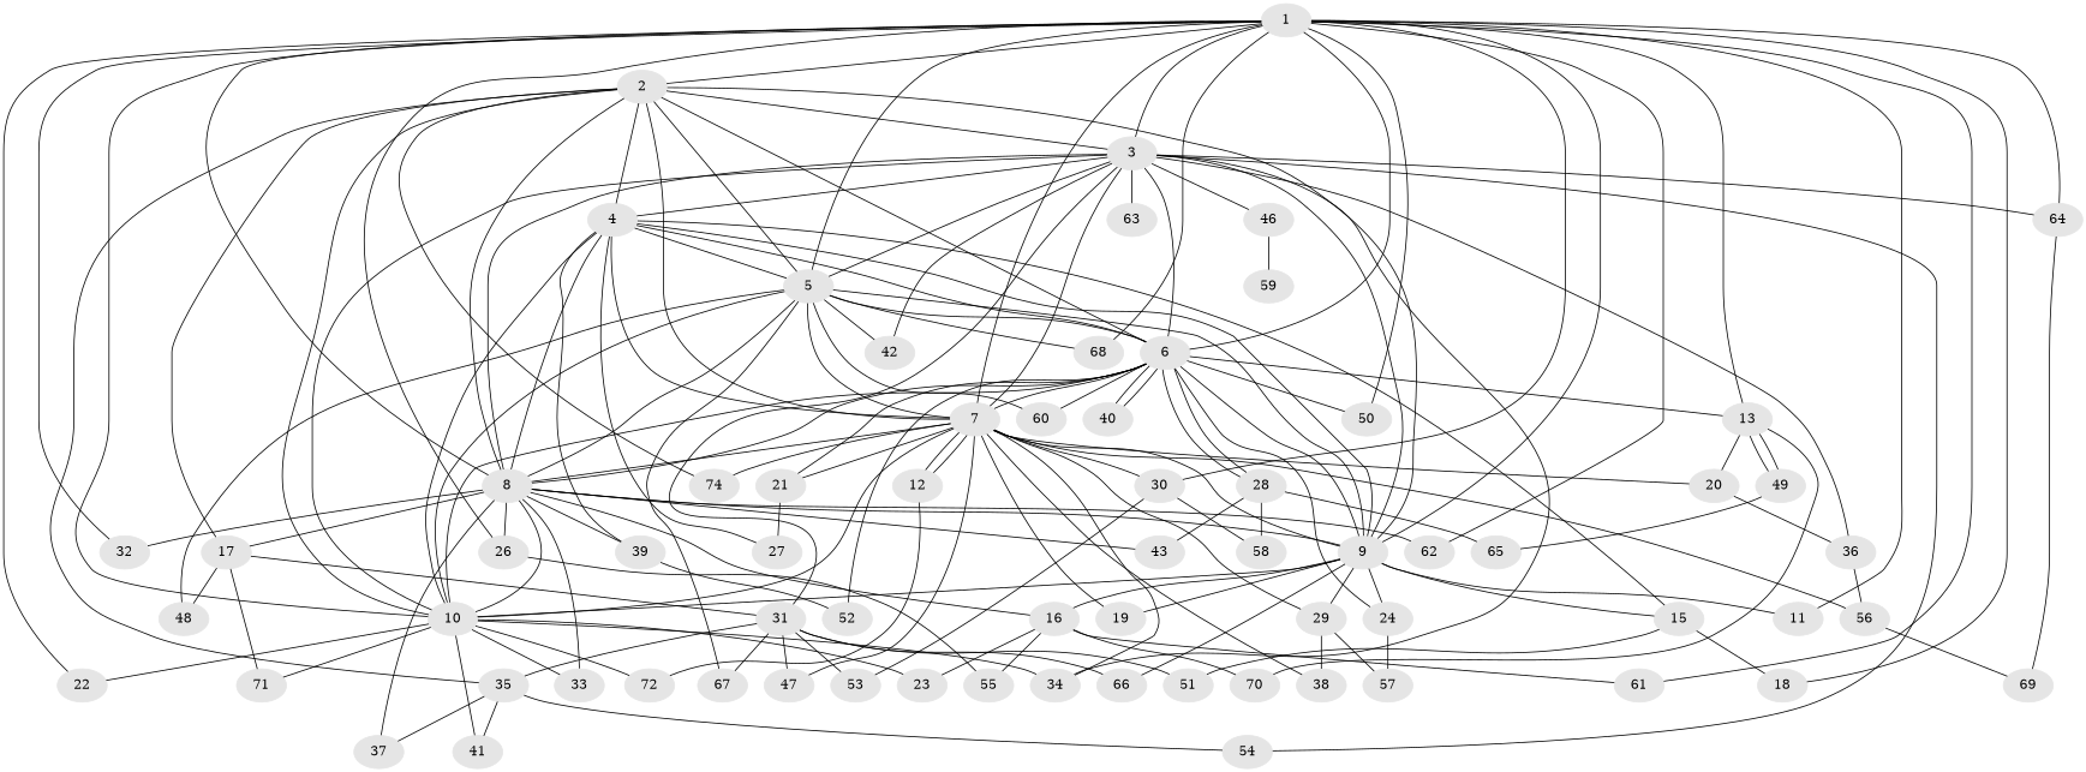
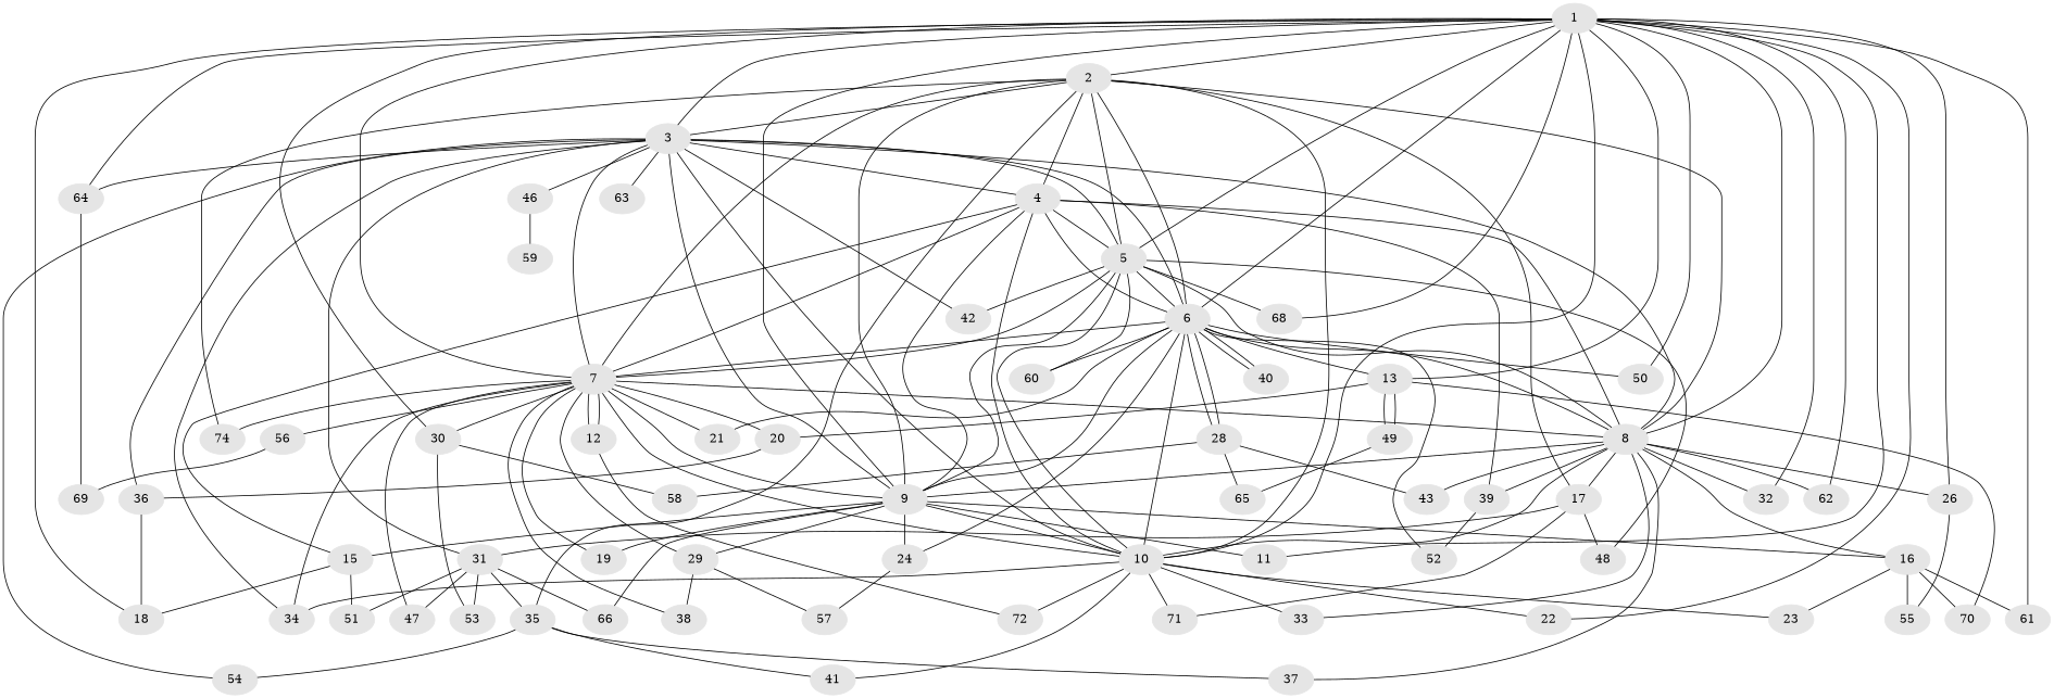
  graph {
    node [color=gray90 style=filled]
    1
    2
    3
    5
    6
    7
    8
    9
    10
    11
    13
    18
    22
    26
    30
    32
    50
    61
    62
    64
    68
    4
    n23 [label=74]
    17
    35
    31
    34
    36
    42
    46
    54
    63
    15
-   27
    39
    48
    60
-   67
    21
    24
    28
    40
    52
    12
    19
    20
    29
    38
    47
    56
    16
    33
    37
    43
    66
    23
    41
    71
    72
    49
    70
    55
    58
    53
    69
    51
    59
    57
    65
    1 -- 2
    1 -- 3
    1 -- 5
    1 -- 6
    1 -- 7
    1 -- 8
    1 -- 9
    1 -- 10
    1 -- 11
    1 -- 13
    1 -- 18
    1 -- 22
    1 -- 26
    1 -- 30
    1 -- 32
    1 -- 50
    1 -- 61
    1 -- 62
    1 -- 64
    1 -- 68
    2 -- 3
    2 -- 5
    2 -- 6
    2 -- 7
    2 -- 8
    2 -- 9
    2 -- 10
    2 -- 4
    2 -- n23
    2 -- 17
    2 -- 35
    3 -- 5
    3 -- 6
    3 -- 7
    3 -- 8
    3 -- 9
    3 -- 10
    3 -- 64
    3 -- 4
    3 -- 31
    3 -- 34
    3 -- 36
    3 -- 42
    3 -- 46
    3 -- 54
    3 -- 63
    5 -- 6
    5 -- 7
    5 -- 8
    5 -- 9
    5 -- 10
    5 -- 68
    5 -- 42
    5 -- 48
    5 -- 60
-   5 -- 67
    6 -- 7
    6 -- 8
    6 -- 9
    6 -- 10
    6 -- 13
    6 -- 50
    6 -- 60
    6 -- 21
    6 -- 24
    6 -- 28
    6 -- 28
    6 -- 40
    6 -- 40
    6 -- 52
    7 -- 8
    7 -- 9
    7 -- 10
    7 -- 30
    7 -- n23
    7 -- 34
    7 -- 21
    7 -- 12
    7 -- 12
    7 -- 19
    7 -- 20
    7 -- 29
    7 -- 38
    7 -- 47
    7 -- 56
    8 -- 9
    8 -- 10
    8 -- 26
    8 -- 32
    8 -- 62
    8 -- 17
    8 -- 39
    8 -- 16
    8 -- 33
    8 -- 37
    8 -- 43
    9 -- 10
    9 -- 11
    9 -- 15
    9 -- 24
    9 -- 19
    9 -- 29
    9 -- 16
    9 -- 66
    10 -- 22
    10 -- 34
    10 -- 33
    10 -- 23
    10 -- 41
    10 -- 71
    10 -- 72
    13 -- 20
    13 -- 49
    13 -- 49
    13 -- 70
    26 -- 55
    30 -- 58
    30 -- 53
    64 -- 69
    4 -- 5
    4 -- 6
    4 -- 7
    4 -- 8
    4 -- 9
    4 -- 10
    4 -- 15
-   4 -- 27
    4 -- 39
    17 -- 31
    17 -- 48
    17 -- 71
    35 -- 54
    35 -- 37
    35 -- 41
    31 -- 35
-   31 -- 67
    31 -- 47
    31 -- 66
    31 -- 53
    31 -- 51
-   36 -- 56
+   36 -- 18
    46 -- 59
    15 -- 18
    15 -- 51
    39 -- 52
-   21 -- 27
    24 -- 57
    28 -- 43
    28 -- 58
    28 -- 65
    12 -- 72
    20 -- 36
    29 -- 38
    29 -- 57
    56 -- 69
    16 -- 61
    16 -- 23
    16 -- 70
    16 -- 55
    49 -- 65
  }
